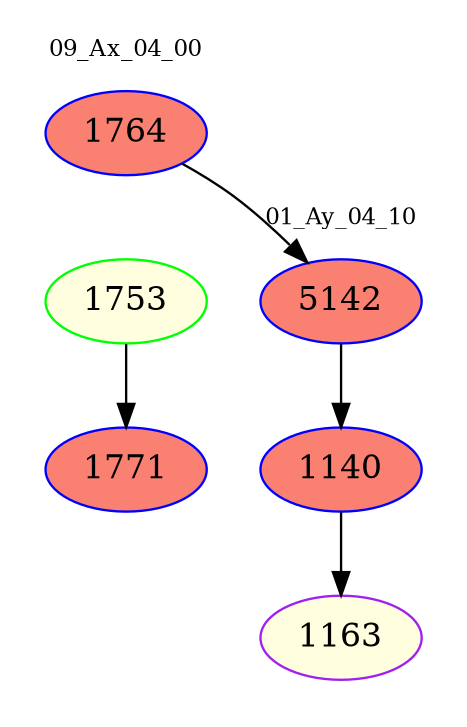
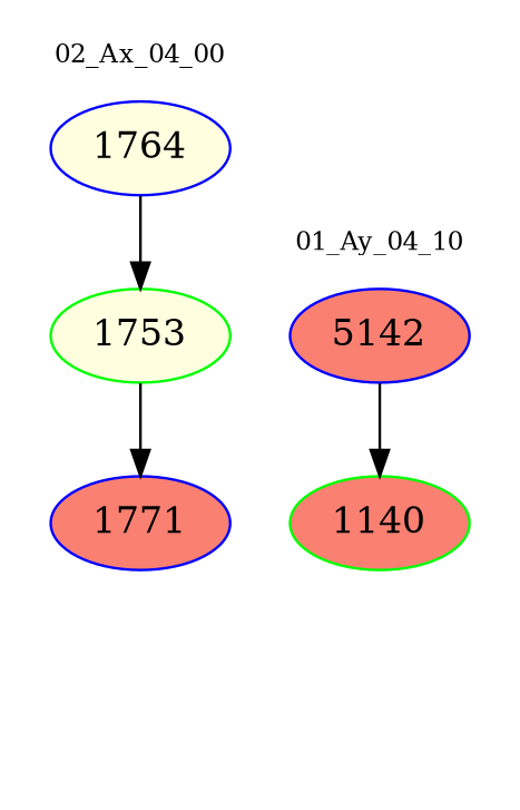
  digraph {
    node [color=blue fillcolor=salmon style=filled]
    edge [color=black]
-   n1 [label=1764]
+   n1 [fillcolor=lightyellow label=1764]
    n2 [color=green fillcolor=lightyellow label=1753]
    n3 [label=1771]
    n4 [label=5142]
-   n5 [label=1140]
-   n6 [color=purple fillcolor=lightyellow label=1163]
+   n5 [color=green label=1140]
    subgraph cluster_1 {
      color=white
      fontsize=10
-     label="09_Ax_04_00"
+     label="02_Ax_04_00"
      n1
      n2
      n3
    }
    subgraph cluster_2 {
      color=white
      fontsize=10
      label="01_Ay_04_10"
      n4
      n5
-     n6
    }
-   n1 -> n4
+   n1 -> n2
    n2 -> n3
    n4 -> n5
-   n5 -> n6
  }
